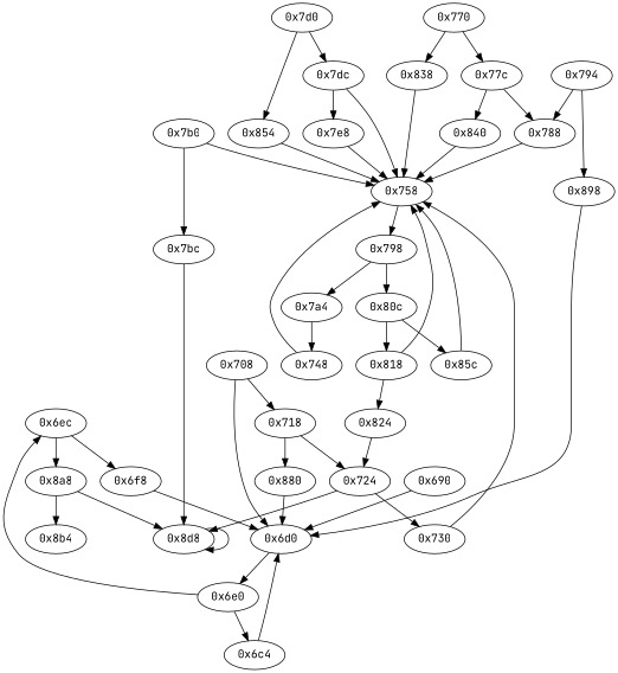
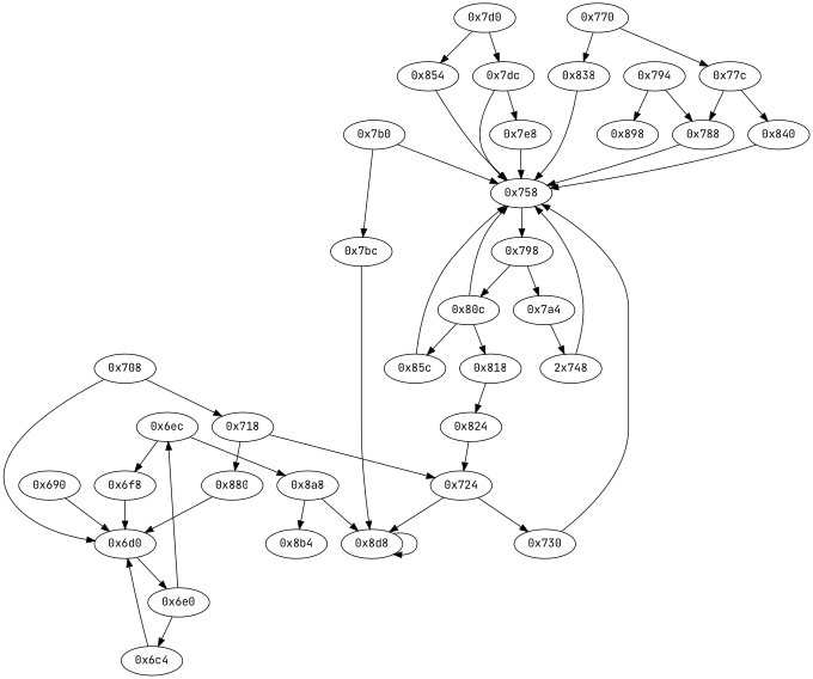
  digraph {
    fontname="JetBrains Mono"
    node [fontname="JetBrains Mono" opcode="[u'ldr', u'cmp', u'b']"]
    edge [fontname="JetBrains Mono"]
    "0x788"
    "0x758"
    "0x798"
    "0x794" [opcode="[u'b']"]
    "0x898" [opcode="[u'ldr', u'str', u'ldr', u'b']"]
    "0x7a4"
    "0x80c"
    "0x6d0" [opcode="[u'mov', u'ldr', u'cmp', u'b']"]
    "0x7bc" [opcode="[u'mov', u'mov', u'mov', u'mov', u'b']"]
    "0x8d8" [opcode="[u'b']"]
-   "0x748" [opcode="[u'ldr', u'ldr', u'ldr', u'mov']"]
+   "0x748" [opcode="[u'ldr', u'ldr', u'ldr', u'mov']" label="2x748"]
    "0x7b0"
    "0x8b4" [opcode="[u'ldr', u'ldr', u'ldr', u'ldr', u'sub', u'mov', u'sub', u'pop']"]
    "0x6c4" [opcode="[u'mov', u'bl', u'ldr']"]
    "0x6e0"
    "0x6ec"
    "0x6f8" [opcode="[u'ldr', u'str', u'ldr', u'b']"]
    "0x8a8"
    "0x880" [opcode="[u'ldr', u'ldr', u'ldr', u'cmp', u'mov', u'b']"]
    "0x708" [opcode="[u'ldr', u'cmp', u'mov', u'b']"]
    "0x718"
    "0x7e8" [opcode="[u'str', u'str', u'str', u'ldr', u'ldr', u'ldr', u'cmp', u'mov', u'b']"]
    "0x824" [opcode="[u'ldr', u'add', u'str', u'ldr', u'b']"]
    "0x724"
    "0x730" [opcode="[u'ldr', u'bl', u'ldr', u'ldr', u'ldr', u'b']"]
    "0x85c" [opcode="[u'ldr', u'ldr', u'mul', u'ldr', u'ldrb', u'eor', u'str', u'ldr', u'b']"]
    "0x818"
    "0x838" [opcode="[u'ldr', u'b']"]
    "0x770"
    "0x77c"
    "0x7d0"
    "0x7dc"
    "0x854" [opcode="[u'ldr', u'b']"]
    "0x840" [opcode="[u'ldr', u'add', u'str', u'ldr', u'b']"]
    "0x690" [opcode="[u'push', u'add', u'sub', u'ldr', u'mov', u'ldr', u'ldr', u'str', u'ldr', u'ldr', u'ldr', u'add', u'b']"]
    "0x788" -> "0x758"
    "0x758" -> "0x798"
    "0x798" -> "0x7a4"
    "0x798" -> "0x80c"
    "0x794" -> "0x788"
    "0x794" -> "0x898"
-   "0x898" -> "0x6d0"
    "0x7a4" -> "0x748"
    "0x80c" -> "0x85c"
    "0x80c" -> "0x818"
    "0x6d0" -> "0x6e0"
    "0x7bc" -> "0x8d8"
    "0x8d8" -> "0x8d8"
    "0x748" -> "0x758"
    "0x7b0" -> "0x758"
    "0x7b0" -> "0x7bc"
    "0x6c4" -> "0x6d0"
    "0x6e0" -> "0x6c4"
    "0x6e0" -> "0x6ec"
    "0x6ec" -> "0x6f8"
    "0x6ec" -> "0x8a8"
    "0x6f8" -> "0x6d0"
    "0x8a8" -> "0x8d8"
    "0x8a8" -> "0x8b4"
    "0x880" -> "0x6d0"
    "0x708" -> "0x6d0"
    "0x708" -> "0x718"
    "0x718" -> "0x880"
    "0x718" -> "0x724"
    "0x7e8" -> "0x758"
    "0x824" -> "0x724"
    "0x724" -> "0x8d8"
    "0x724" -> "0x730"
    "0x730" -> "0x758"
    "0x85c" -> "0x758"
-   "0x818" -> "0x758"
+   "0x80c" -> "0x758"
    "0x818" -> "0x824"
    "0x838" -> "0x758"
    "0x770" -> "0x838"
    "0x770" -> "0x77c"
    "0x77c" -> "0x788"
    "0x77c" -> "0x840"
    "0x7d0" -> "0x7dc"
    "0x7d0" -> "0x854"
    "0x7dc" -> "0x758"
    "0x7dc" -> "0x7e8"
    "0x854" -> "0x758"
    "0x840" -> "0x758"
    "0x690" -> "0x6d0"
  }
